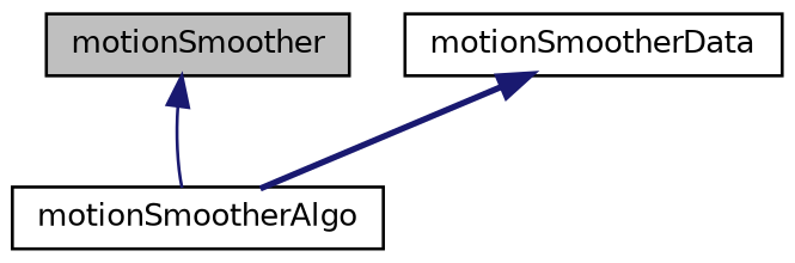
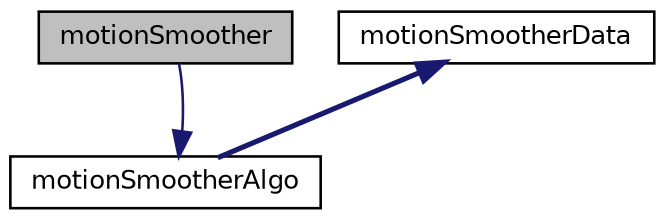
  digraph {
    node [color=black fontname=Helvetica fontsize=10 shape=record]
    edge [color=midnightblue dir=back fontname=Helvetica fontsize=10 labelfontname=Helvetica labelfontsize=10]
    n1 [fillcolor=grey75 fontcolor=black height=0.2 label=motionSmoother style=filled width=0.4]
    n2 [height=0.2 label=motionSmootherData width=0.4]
    n3 [height=0.2 label=motionSmootherAlgo width=0.4]
    n2 -> n3 [style=bold]
-   n1 -> n3 [style=solid]
+   n3 -> n1 [style=solid]
  }
